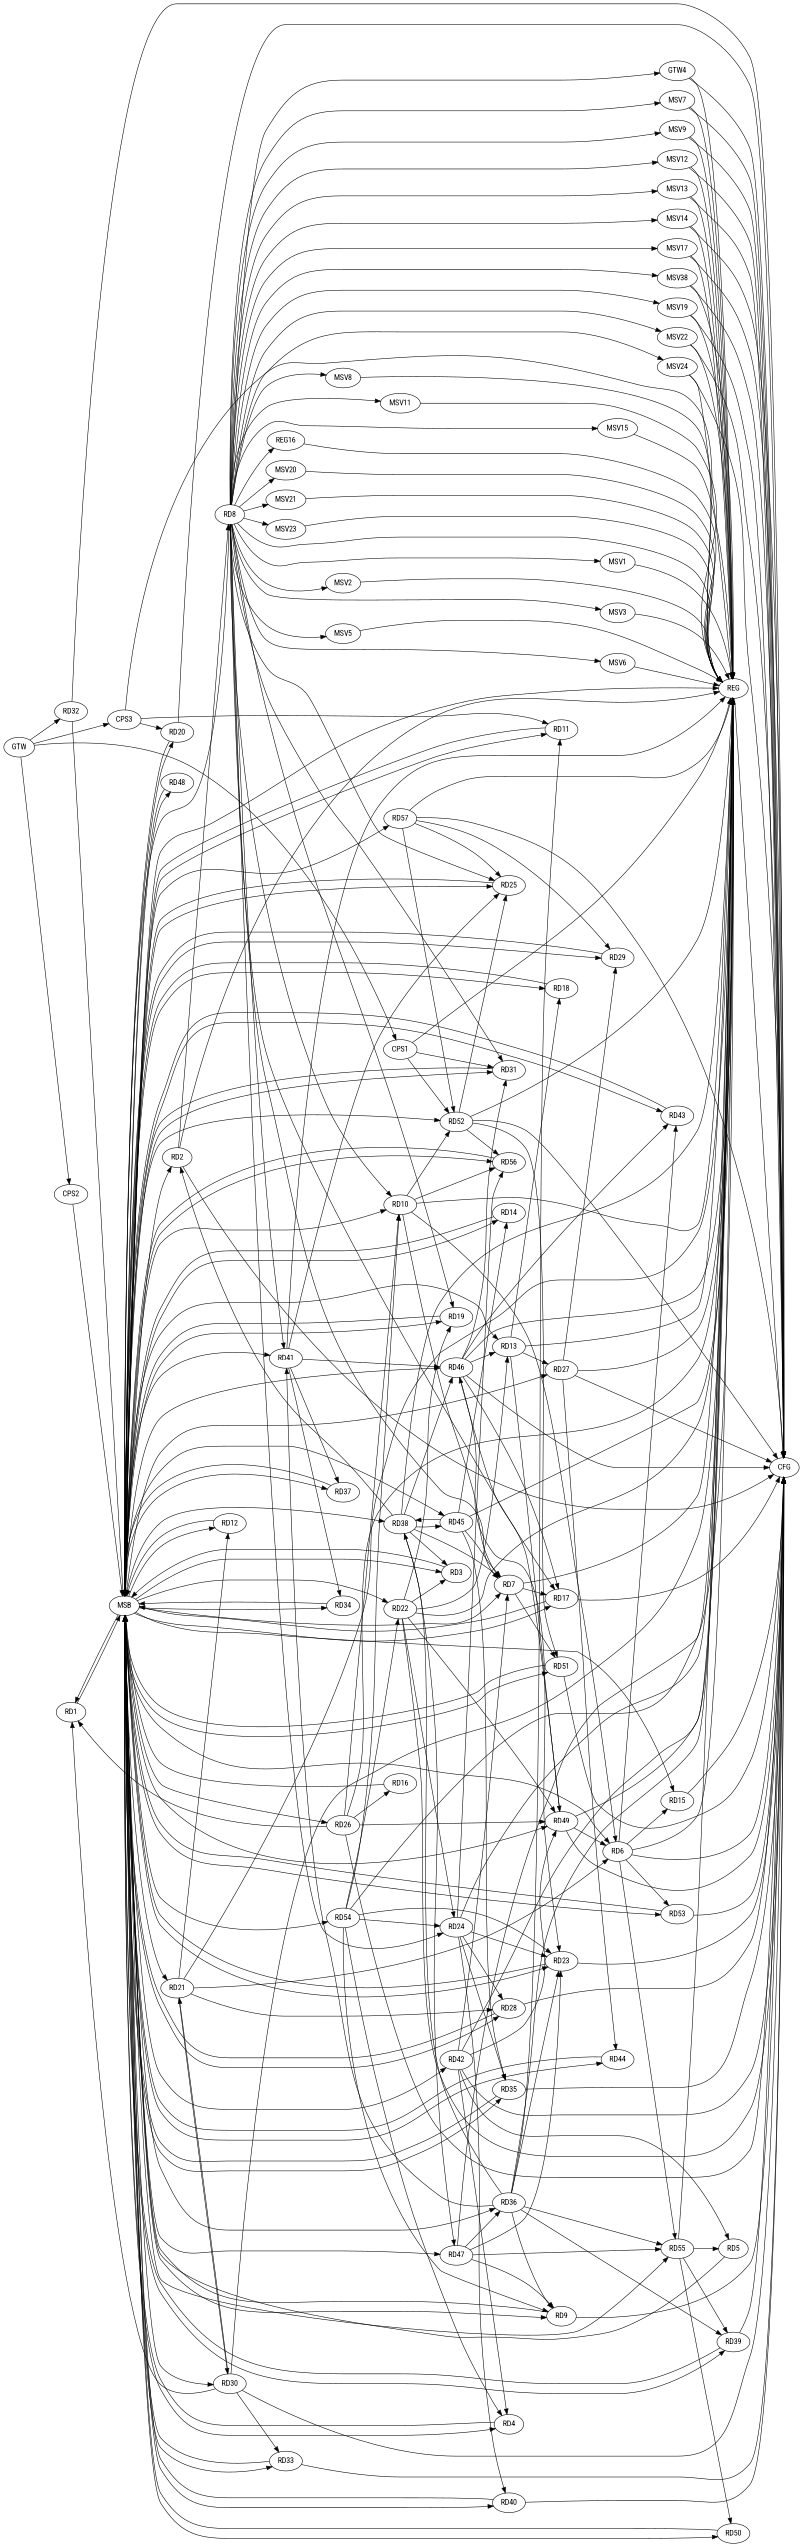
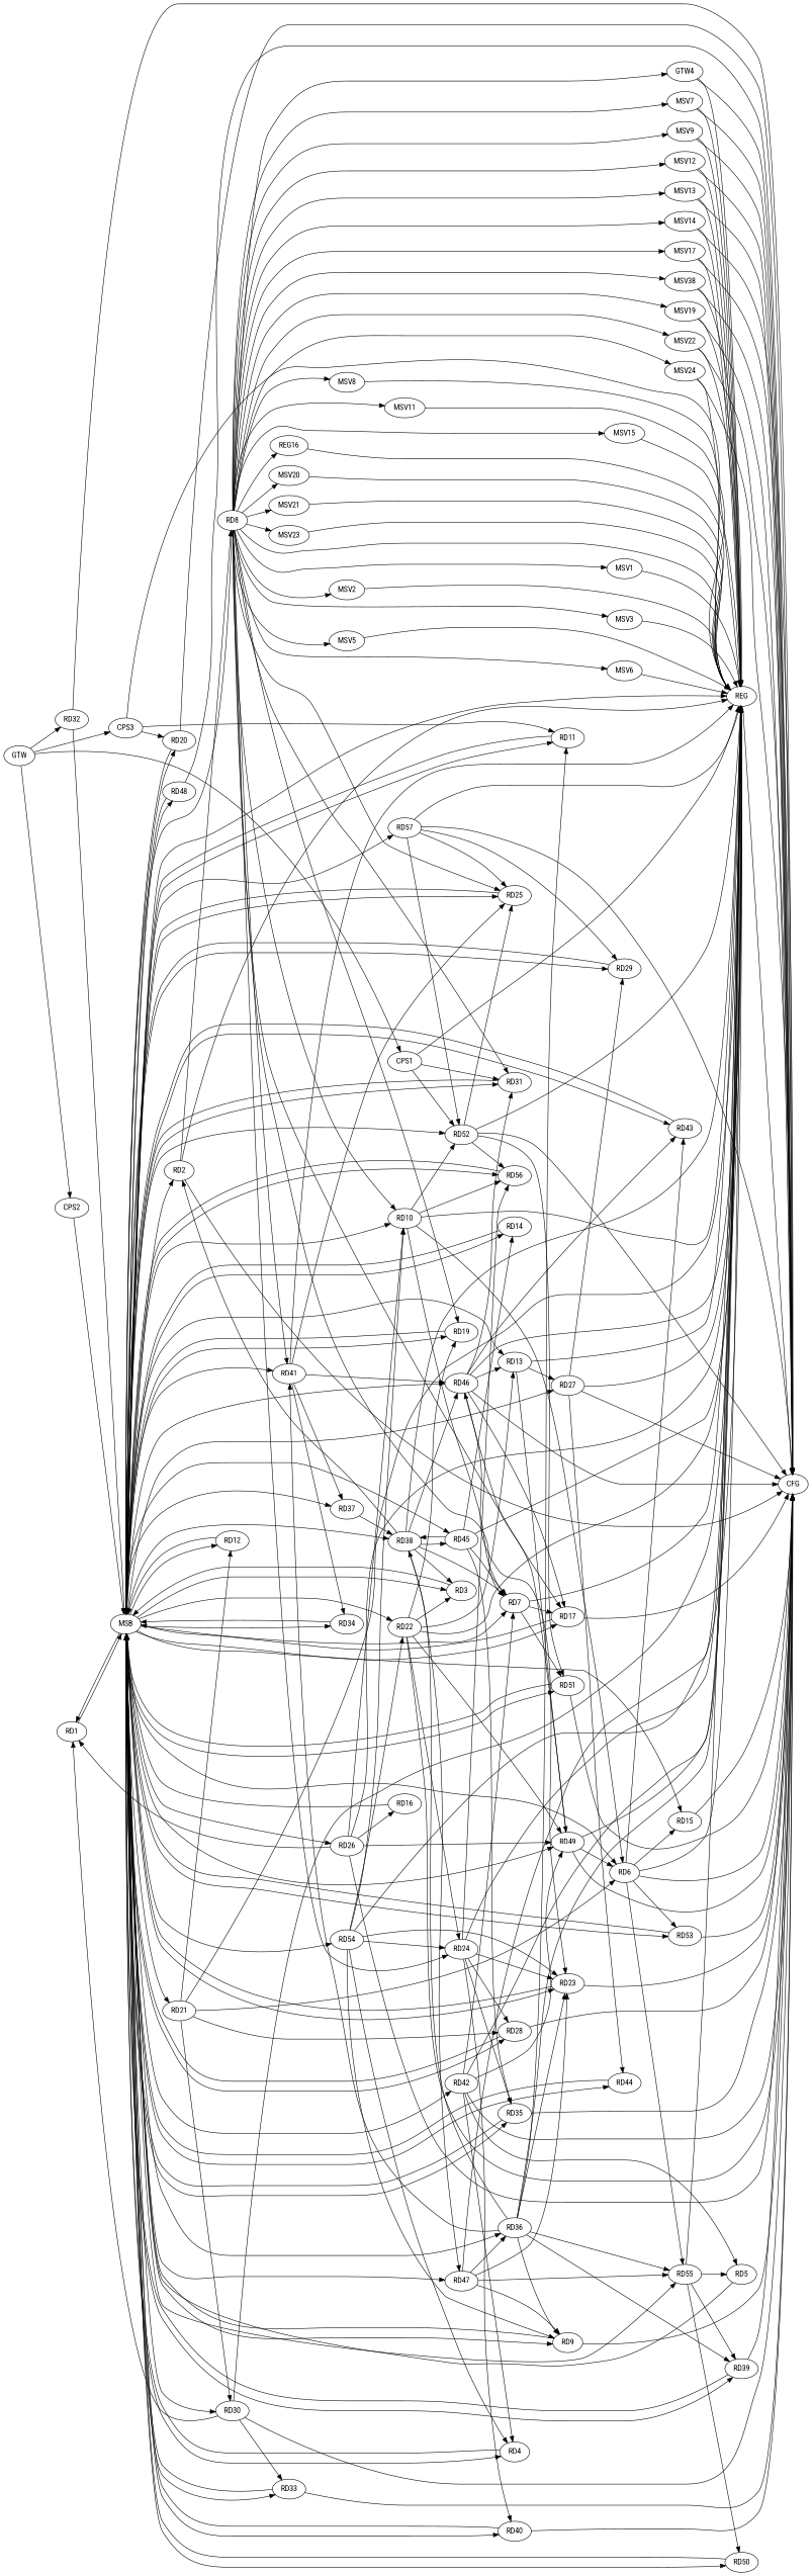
  strict digraph {
    fontname="Roboto Condensed"
    rankdir=LR
    node [fontname="Roboto Condensed"]
    edge [fontname="Roboto Condensed"]
    n1 [label=RD1]
    n2 [label=MSB]
    n3 [label=RD2]
    n4 [label=RD8]
    n5 [label=REG]
    n6 [label=RD3]
    n7 [label=RD4]
    n8 [label=RD6]
    n9 [label=RD15]
    n10 [label=RD43]
    n11 [label=RD53]
    n12 [label=RD55]
    n13 [label=RD7]
    n14 [label=RD17]
    n15 [label=RD51]
    n16 [label=RD10]
    n17 [label=RD19]
    n18 [label=RD25]
    n19 [label=RD31]
    n20 [label=RD41]
    n21 [label=RD9]
    n22 [label=RD52]
    n23 [label=RD56]
    n24 [label=RD11]
    n25 [label=RD12]
    n26 [label=RD13]
-   n27 [label=RD18]
    n28 [label=RD27]
    n29 [label=RD49]
    n30 [label=RD14]
    n31 [label=RD20]
    n32 [label=RD21]
    n33 [label=RD28]
    n34 [label=RD30]
    n35 [label=RD22]
    n36 [label=RD23]
    n37 [label=RD35]
    n38 [label=RD40]
    n39 [label=RD26]
    n40 [label=RD29]
    n41 [label=RD44]
    n42 [label=RD33]
    n43 [label=RD34]
    n44 [label=RD36]
    n45 [label=RD38]
    n46 [label=RD39]
    n47 [label=RD37]
    n48 [label=RD45]
    n49 [label=RD46]
    n50 [label=RD47]
    n51 [label=RD42]
    n52 [label=RD48]
    n53 [label=RD50]
    n54 [label=RD54]
    n55 [label=RD57]
    n56 [label=CFG]
    n57 [label=RD24]
    n58 [label=MSV1]
    n59 [label=MSV2]
    n60 [label=MSV3]
    n61 [label=GTW4]
    n62 [label=MSV5]
    n63 [label=MSV6]
    n64 [label=MSV7]
    n65 [label=MSV8]
    n66 [label=MSV9]
    n67 [label=MSV11]
    n68 [label=MSV12]
    n69 [label=MSV13]
    n70 [label=MSV14]
    n71 [label=MSV15]
    n72 [label=REG16]
    n73 [label=MSV17]
    n74 [label=MSV38]
    n75 [label=MSV19]
    n76 [label=MSV20]
    n77 [label=MSV21]
    n78 [label=MSV22]
    n79 [label=MSV23]
    n80 [label=MSV24]
    n81 [label=RD5]
    n82 [label=RD16]
    n83 [label=RD32]
    n84 [label=CPS1]
    n85 [label=CPS2]
    n86 [label=CPS3]
    n87 [label=GTW]
    n1 -> n2
    n2 -> n1
    n2 -> n3
    n2 -> n4
    n2 -> n5
    n2 -> n6
    n2 -> n7
    n2 -> n8
    n2 -> n9
    n2 -> n10
    n2 -> n11
    n2 -> n12
    n2 -> n13
    n2 -> n14
    n2 -> n15
    n2 -> n16
    n2 -> n17
    n2 -> n18
    n2 -> n19
    n2 -> n20
    n2 -> n21
    n2 -> n22
    n2 -> n23
    n2 -> n24
    n2 -> n25
    n2 -> n26
-   n2 -> n27
    n2 -> n28
    n2 -> n29
    n2 -> n30
    n2 -> n31
    n2 -> n32
    n2 -> n33
    n2 -> n34
    n2 -> n35
    n2 -> n36
    n2 -> n37
    n2 -> n38
    n2 -> n39
    n2 -> n40
    n2 -> n41
    n2 -> n42
    n2 -> n43
    n2 -> n44
    n2 -> n45
    n2 -> n46
    n2 -> n47
    n2 -> n48
    n2 -> n49
    n2 -> n50
    n2 -> n51
    n2 -> n52
    n2 -> n53
    n2 -> n54
    n2 -> n55
    n3 -> n4
    n3 -> n5
    n3 -> n56
    n4 -> n5
    n4 -> n13
    n4 -> n14
    n4 -> n16
    n4 -> n17
    n4 -> n18
    n4 -> n19
    n4 -> n20
    n4 -> n57
    n4 -> n58
    n4 -> n59
    n4 -> n60
    n4 -> n61
    n4 -> n62
    n4 -> n63
    n4 -> n64
    n4 -> n65
    n4 -> n66
    n4 -> n67
    n4 -> n68
    n4 -> n69
    n4 -> n70
    n4 -> n71
    n4 -> n72
    n4 -> n73
    n4 -> n74
    n4 -> n75
    n4 -> n76
    n4 -> n77
    n4 -> n78
    n4 -> n79
    n4 -> n80
    n5 -> n56
    n6 -> n2
    n7 -> n2
    n8 -> n5
    n8 -> n9
    n8 -> n10
    n8 -> n11
    n8 -> n12
    n8 -> n56
    n9 -> n56
    n10 -> n2
    n11 -> n2
    n11 -> n56
    n12 -> n5
    n12 -> n46
    n12 -> n53
    n12 -> n81
    n13 -> n5
    n13 -> n14
    n13 -> n15
    n14 -> n2
    n14 -> n56
    n15 -> n2
    n15 -> n56
    n16 -> n5
    n16 -> n8
    n16 -> n13
    n16 -> n22
    n16 -> n23
    n17 -> n2
    n18 -> n2
    n19 -> n2
    n20 -> n5
    n20 -> n18
    n20 -> n43
    n20 -> n47
    n20 -> n49
    n21 -> n2
    n21 -> n56
    n22 -> n5
    n22 -> n15
    n22 -> n18
    n22 -> n23
    n22 -> n56
    n23 -> n2
    n24 -> n2
    n25 -> n2
    n26 -> n5
-   n26 -> n27
    n26 -> n28
    n26 -> n29
-   n27 -> n2
    n28 -> n5
    n28 -> n40
    n28 -> n41
    n28 -> n56
    n29 -> n5
    n29 -> n8
    n29 -> n49
    n29 -> n56
    n30 -> n2
    n31 -> n2
    n31 -> n56
    n32 -> n5
    n32 -> n8
    n32 -> n25
    n32 -> n33
    n32 -> n34
    n33 -> n2
    n33 -> n56
    n34 -> n1
    n34 -> n5
-   n34 -> n32
    n34 -> n42
    n34 -> n56
    n35 -> n5
    n35 -> n6
    n35 -> n17
    n35 -> n26
    n35 -> n29
    n35 -> n56
    n35 -> n57
    n36 -> n2
    n36 -> n56
    n37 -> n2
    n37 -> n56
    n38 -> n2
    n38 -> n56
    n39 -> n1
    n39 -> n5
    n39 -> n16
    n39 -> n29
    n39 -> n56
    n39 -> n82
    n40 -> n2
    n41 -> n2
    n42 -> n2
    n42 -> n56
    n43 -> n2
    n44 -> n5
    n44 -> n12
    n44 -> n20
    n44 -> n21
    n44 -> n24
    n44 -> n36
    n44 -> n45
    n44 -> n46
    n45 -> n3
    n45 -> n5
    n45 -> n6
    n45 -> n13
    n45 -> n48
    n45 -> n49
    n45 -> n50
    n46 -> n2
    n46 -> n56
-   n47 -> n2
+   n47 -> n45
    n48 -> n5
    n48 -> n13
    n48 -> n30
    n48 -> n37
    n48 -> n45
    n49 -> n5
    n49 -> n10
    n49 -> n14
    n49 -> n19
    n49 -> n26
    n49 -> n36
    n49 -> n56
    n50 -> n5
    n50 -> n12
    n50 -> n21
    n50 -> n36
    n50 -> n44
    n51 -> n5
    n51 -> n7
    n51 -> n13
    n51 -> n29
    n51 -> n56
    n51 -> n81
    n52 -> n2
+   n52 -> n56
    n53 -> n2
    n54 -> n5
    n54 -> n7
    n54 -> n16
    n54 -> n21
    n54 -> n35
    n54 -> n36
    n54 -> n57
    n55 -> n5
    n55 -> n18
    n55 -> n22
    n55 -> n40
    n55 -> n56
    n57 -> n5
    n57 -> n23
    n57 -> n33
    n57 -> n36
    n57 -> n37
    n57 -> n38
    n58 -> n5
    n59 -> n5
    n60 -> n5
    n61 -> n5
    n61 -> n56
    n62 -> n5
    n63 -> n5
    n64 -> n5
    n64 -> n56
    n65 -> n5
    n66 -> n5
    n66 -> n56
    n67 -> n5
    n68 -> n5
    n68 -> n56
    n69 -> n5
    n69 -> n56
    n70 -> n5
    n70 -> n56
    n71 -> n5
    n72 -> n5
    n73 -> n5
    n73 -> n56
    n74 -> n5
    n74 -> n56
    n75 -> n5
    n75 -> n56
    n76 -> n5
    n77 -> n5
    n78 -> n5
    n78 -> n56
    n79 -> n5
    n80 -> n5
    n80 -> n56
    n81 -> n2
    n82 -> n2
    n83 -> n2
    n83 -> n56
    n84 -> n5
    n84 -> n19
    n84 -> n22
    n85 -> n2
    n86 -> n5
    n86 -> n24
    n86 -> n31
    n87 -> n83
    n87 -> n84
    n87 -> n85
    n87 -> n86
  }
